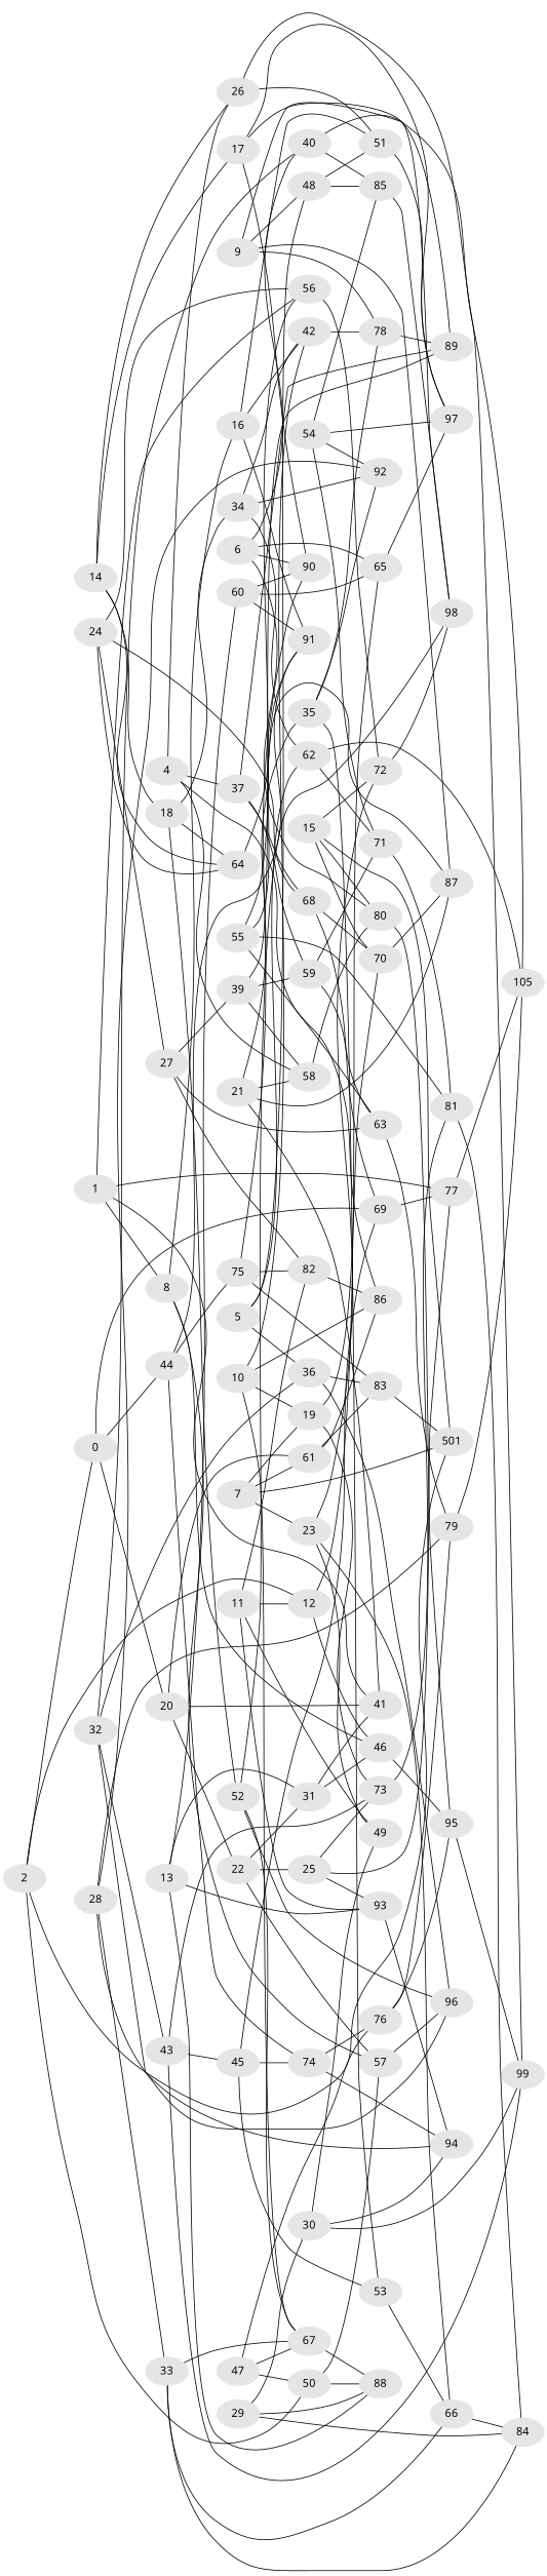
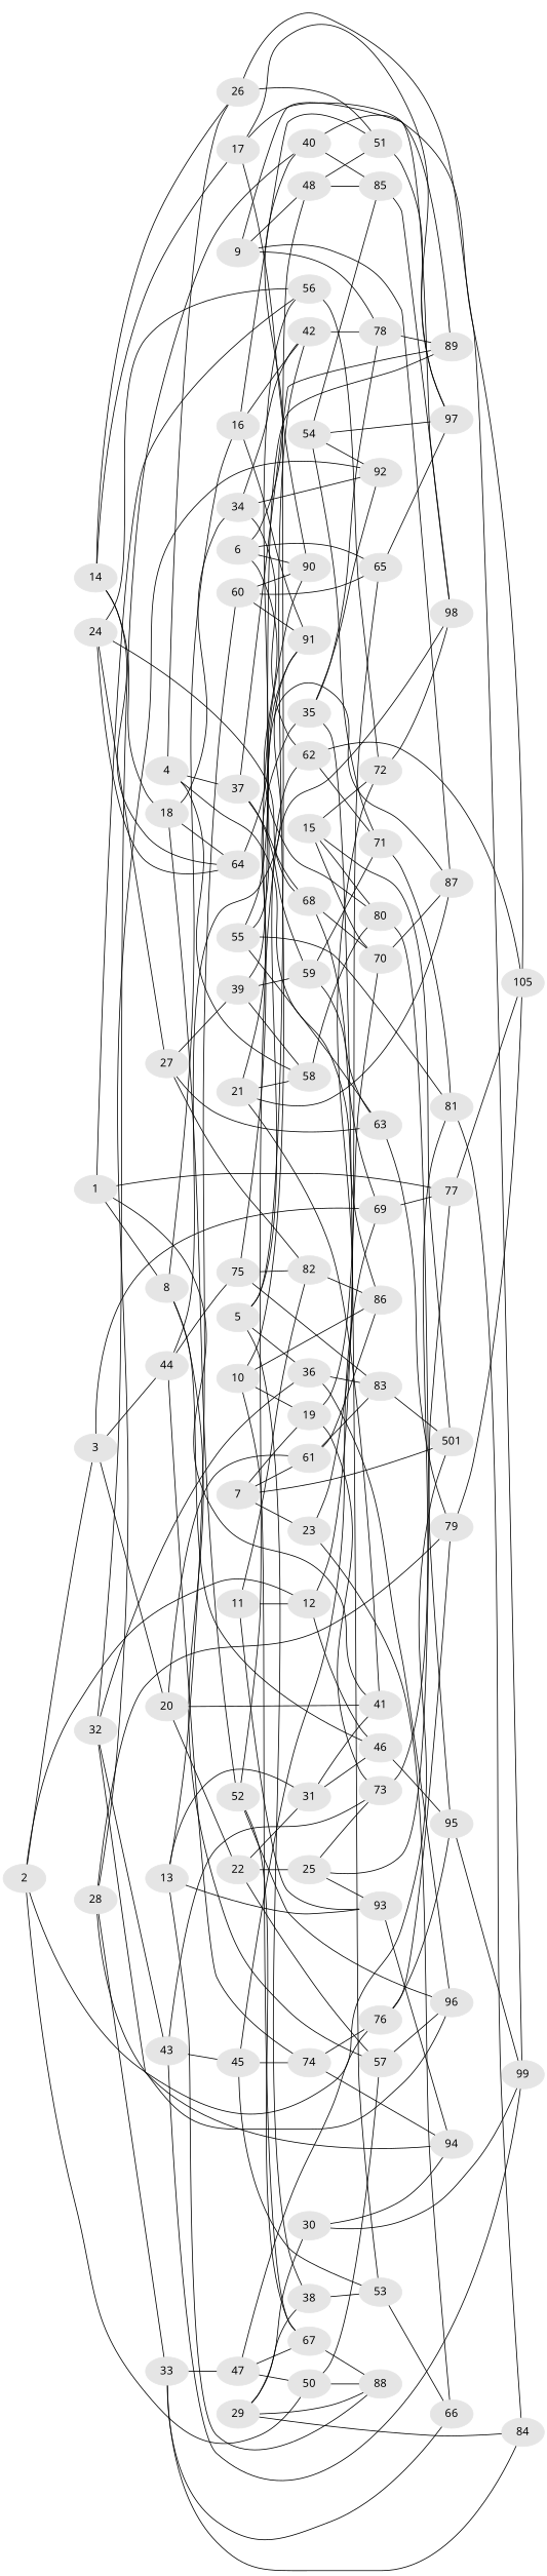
  graph {
    fontname="Noto Sans"
    rankdir=LR
    node [color=gray90 fontname="Noto Sans" style=filled]
    edge [fontname="Noto Sans"]
    1
    8
    41
    56
    77
    16
    46
    57
    72
    n10 [label=105]
    2
-   3 [label=0]
+   3
    12
    50
    n15 [label=501]
    20
    44
    69
    65
    88
    61
    22
    91
    74
    75
    4
    26
    37
    58
    86
    51
    99
    89
    68
    59
    80
    5
    36
+   38
    48
    62
    96
    83
    53
    85
    71
    6
    40
    90
    97
    95
    7
    19
    23
    70
    73
-   49
    66
    42
    9
    78
    87
    10
    67
    11
    82
    93
    94
    13
    31
    60
    14
    17
    18
    64
    98
    34
    52
    15
    92
    81
    25
    21
    35
    84
    24
    27
    39
    63
    79
    28
    33
    47
    29
    30
    32
    43
    45
    76
    54
    55
    1 -- 8
    1 -- 41
    1 -- 56
    1 -- 77
    8 -- 16
    8 -- 46
    8 -- 57
    56 -- 72
    77 -- n10
    16 -- 91
    16 -- 51
    16 -- 42
    46 -- 95
    57 -- 96
    72 -- 98
    2 -- 3
    2 -- 12
    2 -- 50
    2 -- n15
    3 -- 20
    3 -- 44
    3 -- 69
    12 -- 46
    12 -- 65
    50 -- 57
    50 -- 88
    20 -- 41
    20 -- 61
    20 -- 22
    44 -- 91
    44 -- 74
    44 -- 75
    69 -- 77
    65 -- 97
    61 -- 86
    61 -- 83
    22 -- 57
    22 -- 31
    22 -- 25
    74 -- 94
    74 -- 76
    75 -- 83
    75 -- 90
    75 -- 82
    4 -- 26
    4 -- 37
    4 -- 58
    4 -- 86
    26 -- 51
    26 -- 99
    37 -- 89
    37 -- 68
    37 -- 59
    58 -- 80
    51 -- 97
    68 -- 69
    68 -- 70
    59 -- 71
    59 -- 63
    80 -- 95
    5 -- 36
+   5 -- 38
    5 -- 48
    5 -- 62
    36 -- 96
    36 -- 83
+   38 -- 53
    48 -- 51
    48 -- 85
    62 -- n10
    62 -- 71
    83 -- n15
    53 -- 66
    85 -- 98
    71 -- 81
    6 -- 65
    6 -- 80
    6 -- 40
    6 -- 90
    40 -- n10
    40 -- 85
    95 -- 99
    7 -- n15
    7 -- 61
    7 -- 19
    7 -- 23
    19 -- 70
    19 -- 73
    23 -- 72
-   23 -- 49
    23 -- 66
    70 -- 87
    73 -- 81
-   66 -- 84
    42 -- 78
    9 -- 89
    9 -- 48
    9 -- 78
    9 -- 87
    78 -- 89
    10 -- 86
    10 -- 19
    10 -- 42
    10 -- 67
    67 -- 88
    11 -- 12
-   11 -- 49
    11 -- 82
    11 -- 93
    82 -- 86
    93 -- 94
    13 -- 88
    13 -- 93
    13 -- 31
    13 -- 60
    31 -- 41
    31 -- 46
    60 -- 65
    60 -- 91
    60 -- 90
    14 -- 26
    14 -- 17
    14 -- 18
    14 -- 64
    17 -- 90
    17 -- 97
    17 -- 98
    18 -- 64
    18 -- 34
    18 -- 52
    64 -- 91
    34 -- 62
    34 -- 42
    34 -- 92
    52 -- 96
    52 -- 67
    52 -- 98
    15 -- 72
    15 -- n15
    15 -- 80
    15 -- 70
    81 -- 84
    25 -- 77
    25 -- 73
    25 -- 93
    21 -- 41
    21 -- 58
    21 -- 87
    21 -- 35
    35 -- 53
    35 -- 78
    35 -- 92
    24 -- 56
    24 -- 68
    24 -- 64
    24 -- 27
    27 -- 82
    27 -- 39
    27 -- 63
    39 -- 58
    39 -- 89
    39 -- 59
    63 -- 79
    79 -- n10
    28 -- 96
    28 -- 92
    28 -- 79
    28 -- 33
    33 -- 66
    33 -- 84
-   33 -- 67
+   33 -- 47
    47 -- 50
    47 -- 67
    47 -- 76
    29 -- 88
+   29 -- 38
    29 -- 84
    29 -- 30
    30 -- 99
-   30 -- 49
    30 -- 94
    32 -- 36
    32 -- 40
    32 -- 94
    32 -- 43
    43 -- 99
    43 -- 73
    43 -- 45
    45 -- 69
    45 -- 74
    45 -- 53
    76 -- 95
    76 -- 79
    54 -- 85
    54 -- 71
    54 -- 97
    54 -- 92
    55 -- 56
    55 -- 87
    55 -- 81
    55 -- 63
  }
